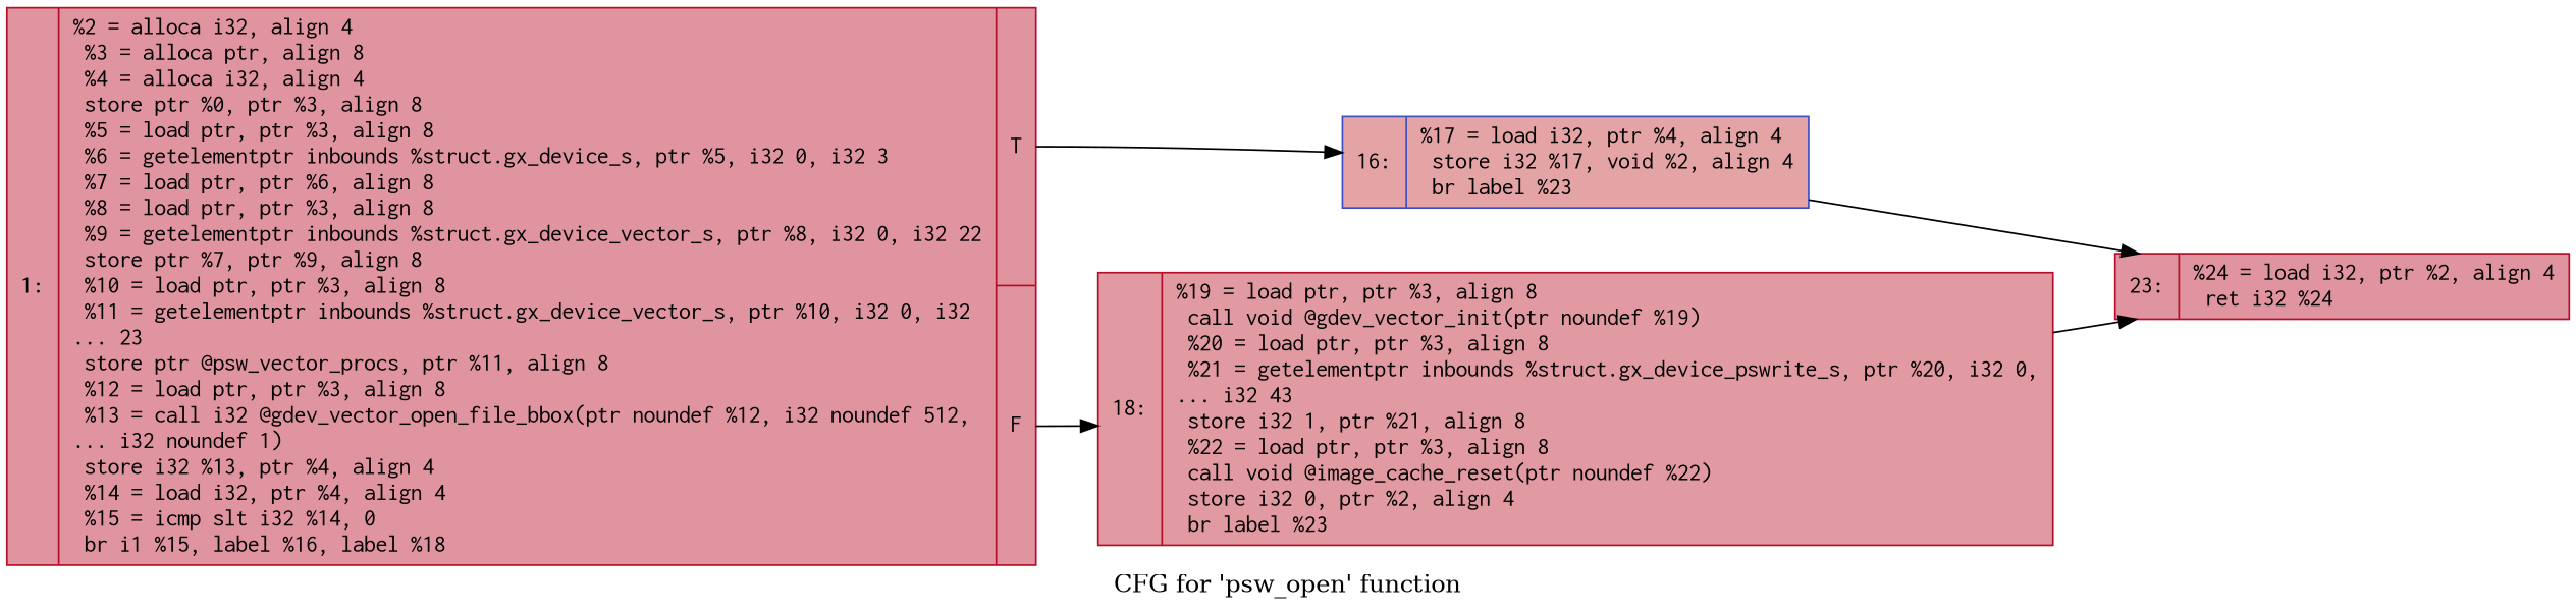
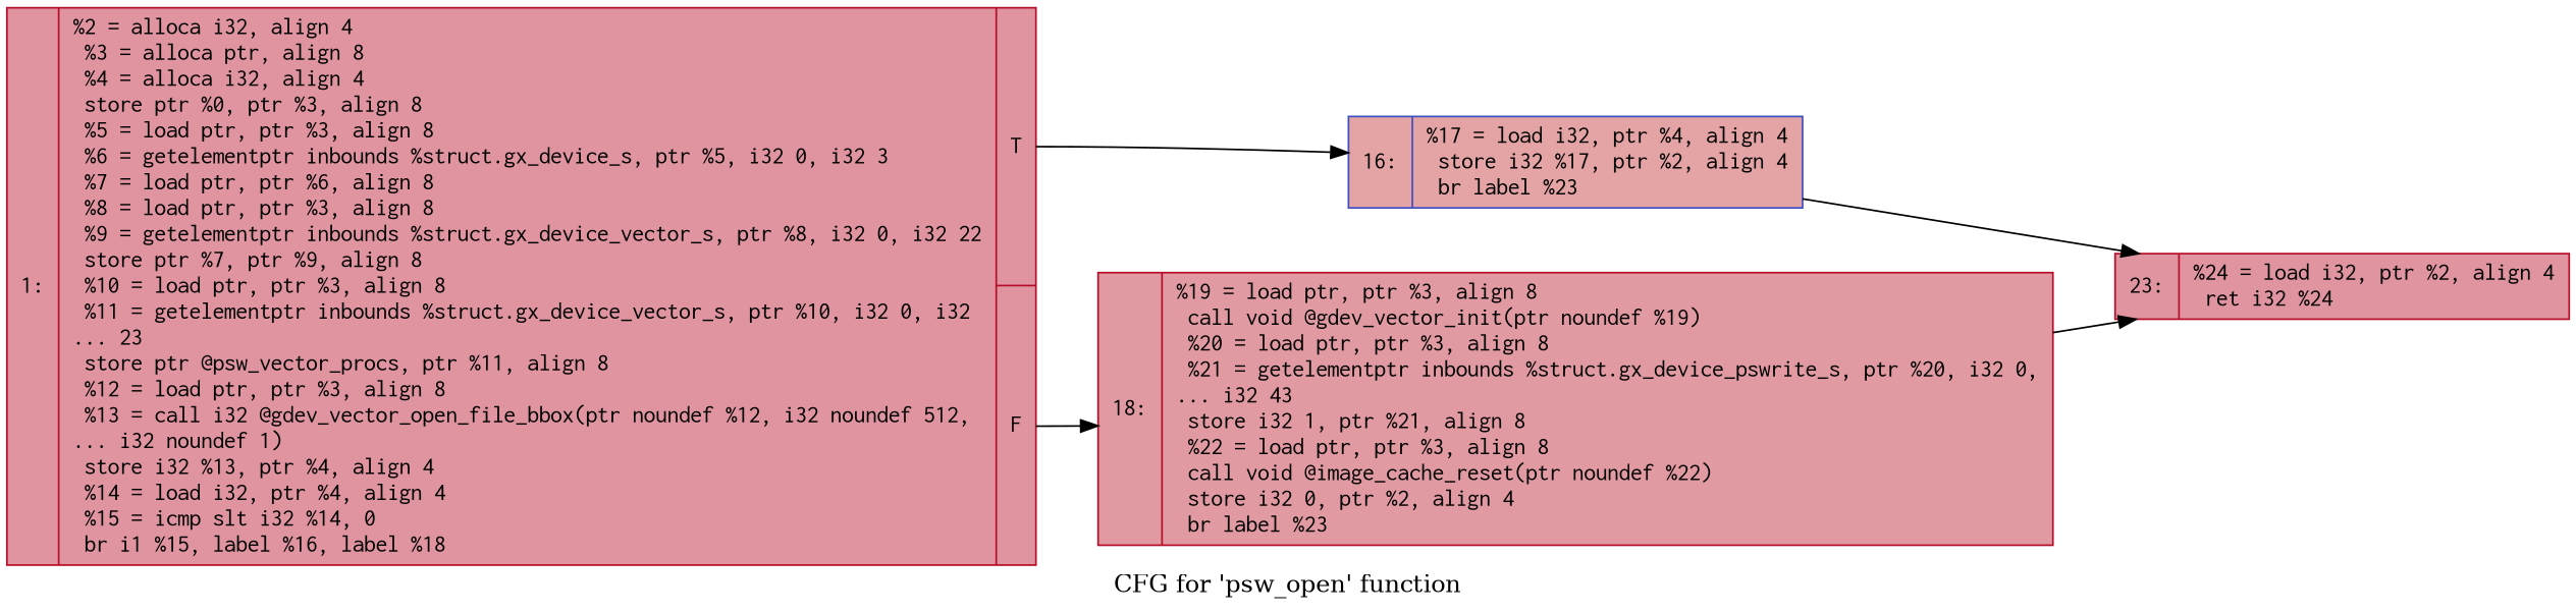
  digraph {
    label="CFG for 'psw_open' function"
    rankdir=LR
    node [color="#b70d28ff" fillcolor="#b70d2870" fontname=Courier shape=record style=filled]
    n1 [label="{1:\l|  %2 = alloca i32, align 4\l  %3 = alloca ptr, align 8\l  %4 = alloca i32, align 4\l  store ptr %0, ptr %3, align 8\l  %5 = load ptr, ptr %3, align 8\l  %6 = getelementptr inbounds %struct.gx_device_s, ptr %5, i32 0, i32 3\l  %7 = load ptr, ptr %6, align 8\l  %8 = load ptr, ptr %3, align 8\l  %9 = getelementptr inbounds %struct.gx_device_vector_s, ptr %8, i32 0, i32 22\l  store ptr %7, ptr %9, align 8\l  %10 = load ptr, ptr %3, align 8\l  %11 = getelementptr inbounds %struct.gx_device_vector_s, ptr %10, i32 0, i32\l... 23\l  store ptr @psw_vector_procs, ptr %11, align 8\l  %12 = load ptr, ptr %3, align 8\l  %13 = call i32 @gdev_vector_open_file_bbox(ptr noundef %12, i32 noundef 512,\l... i32 noundef 1)\l  store i32 %13, ptr %4, align 4\l  %14 = load i32, ptr %4, align 4\l  %15 = icmp slt i32 %14, 0\l  br i1 %15, label %16, label %18\l|{<s0>T|<s1>F}}"]
-   n2 [color="#3d50c3ff" fillcolor="#c32e3170" label="{16:\l|  %17 = load i32, ptr %4, align 4\l  store i32 %17, void %2, align 4\l  br label %23\l}"]
+   n2 [color="#3d50c3ff" fillcolor="#c32e3170" label="{16:\l|  %17 = load i32, ptr %4, align 4\l  store i32 %17, ptr %2, align 4\l  br label %23\l}"]
    n3 [fillcolor="#bb1b2c70" label="{18:\l|  %19 = load ptr, ptr %3, align 8\l  call void @gdev_vector_init(ptr noundef %19)\l  %20 = load ptr, ptr %3, align 8\l  %21 = getelementptr inbounds %struct.gx_device_pswrite_s, ptr %20, i32 0,\l... i32 43\l  store i32 1, ptr %21, align 8\l  %22 = load ptr, ptr %3, align 8\l  call void @image_cache_reset(ptr noundef %22)\l  store i32 0, ptr %2, align 4\l  br label %23\l}"]
    n4 [label="{23:\l|  %24 = load i32, ptr %2, align 4\l  ret i32 %24\l}"]
    n1 -> n2 [tailport=s0]
    n1 -> n3 [tailport=s1]
    n2 -> n4
    n3 -> n4
  }
